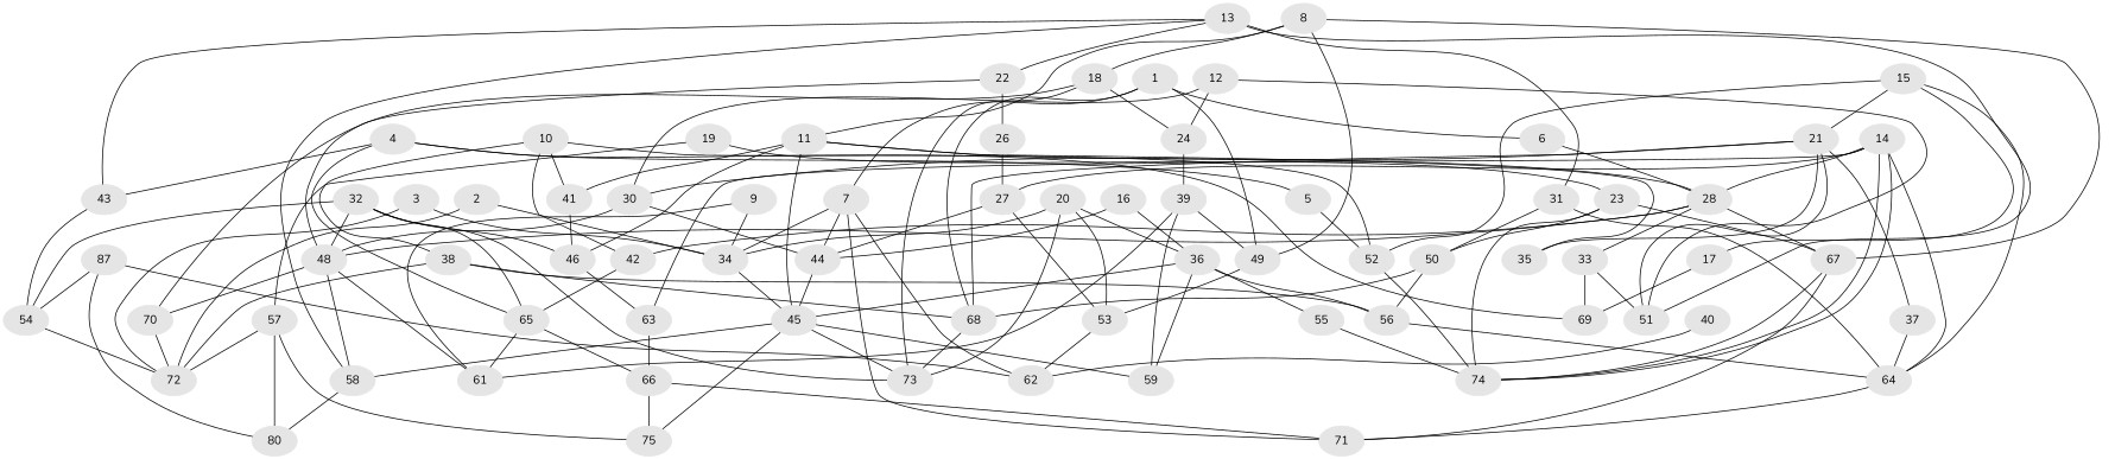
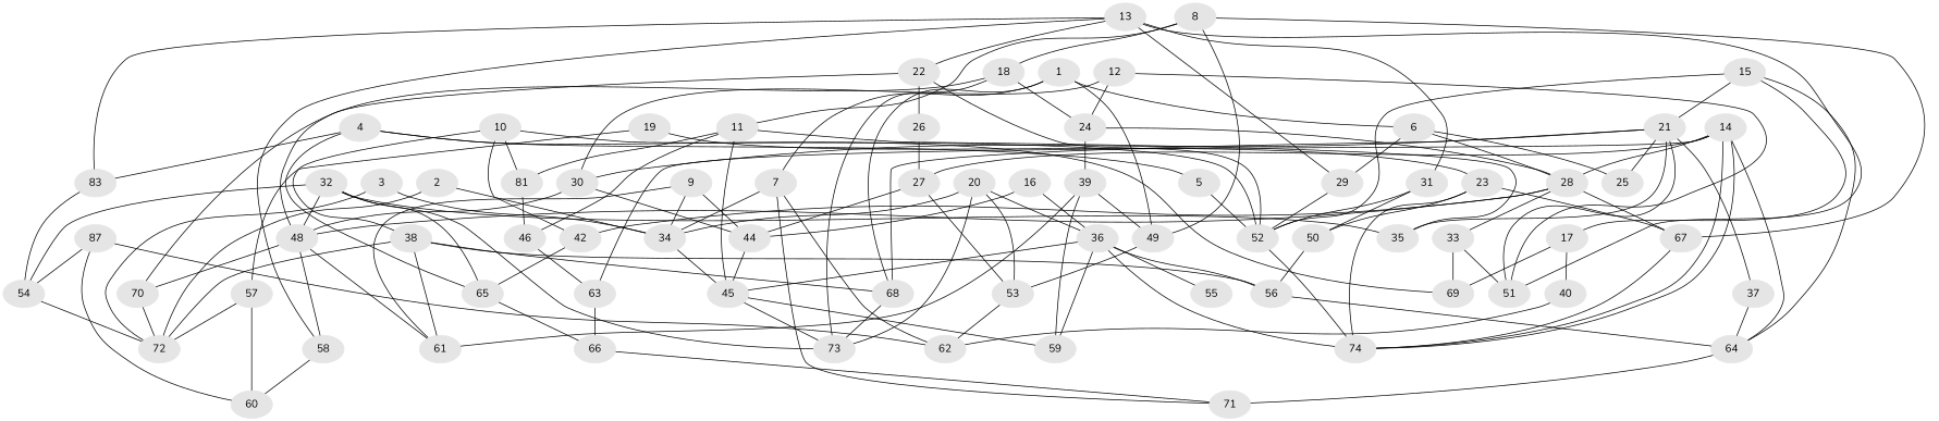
  graph {
    fontname=Nunito
    node [color=gray90 fontname=Nunito style=filled]
    edge [fontname=Nunito]
    1
    6
    7
    49
    68
+   25
    28
+   29
    34
    62
    71
    53
    73
    2
    72
    45
    3
    4
    5
-   43
+   43 [label=83]
    65
    69
    52
    54
    66
    74
    67
    42
    33
    48
    8
    11
    18
-   41
+   41 [label=81]
    35
    46
    24
    70
    9
    44
    61
    10
    38
    56
    58
    59
-   75
    63
    12
    30
    51
    39
    13
    22
    31
    26
    50
-   60 [label=80]
+   60
    14
    27
    64
    15
    17
    21
    40
    37
    16
    36
    55
    19
    23
    57
    20
    32
    n75 [label=87]
    1 -- 6
    1 -- 7
    1 -- 49
    1 -- 68
+   6 -- 25
    6 -- 28
+   6 -- 29
    7 -- 34
    7 -- 62
    7 -- 71
    49 -- 53
    68 -- 73
    28 -- 67
    28 -- 42
    28 -- 33
    28 -- 48
+   29 -- 52
    34 -- 45
    53 -- 62
    2 -- 34
    2 -- 72
    45 -- 73
-   45 -- 58
    45 -- 59
-   45 -- 75
    3 -- 34
    3 -- 72
    4 -- 5
    4 -- 43
    4 -- 65
    4 -- 69
    5 -- 52
    43 -- 54
    65 -- 66
    52 -- 74
    54 -- 72
    66 -- 71
-   66 -- 75
-   67 -- 71
    67 -- 74
    42 -- 65
    33 -- 69
    33 -- 51
    48 -- 70
    48 -- 61
    48 -- 58
    8 -- 49
    8 -- 67
    8 -- 11
    8 -- 18
    11 -- 45
    11 -- 41
    11 -- 35
    11 -- 46
    18 -- 73
    18 -- 24
    18 -- 70
    41 -- 46
    46 -- 63
-   11 -- 28
+   24 -- 28
    24 -- 39
    70 -- 72
    9 -- 34
-   7 -- 44
+   9 -- 44
    9 -- 61
    44 -- 45
    10 -- 52
    10 -- 42
    10 -- 41
    10 -- 38
    38 -- 68
    38 -- 72
-   65 -- 61
+   38 -- 61
    38 -- 56
    56 -- 64
    58 -- 60
    63 -- 66
    12 -- 24
    12 -- 30
    12 -- 51
    30 -- 48
    30 -- 44
    39 -- 49
    39 -- 61
    39 -- 59
+   13 -- 29
    13 -- 43
    13 -- 58
    13 -- 51
    13 -- 22
    13 -- 31
+   22 -- 52
    22 -- 48
    22 -- 26
-   31 -- 64
+   31 -- 52
    31 -- 50
    26 -- 27
-   50 -- 68
    50 -- 56
    14 -- 28
    14 -- 74
    14 -- 74
    14 -- 63
    14 -- 27
    14 -- 64
    27 -- 53
    27 -- 44
    64 -- 71
    15 -- 52
    15 -- 64
    15 -- 17
    15 -- 21
    17 -- 69
+   17 -- 40
    21 -- 68
+   21 -- 25
    21 -- 35
    21 -- 30
    21 -- 51
    21 -- 37
    40 -- 62
    37 -- 64
    16 -- 44
    16 -- 36
    36 -- 45
    36 -- 56
    36 -- 59
    36 -- 55
-   55 -- 74
+   36 -- 74
    19 -- 23
    19 -- 57
    23 -- 74
    23 -- 67
    23 -- 50
    57 -- 72
-   57 -- 75
    57 -- 60
    20 -- 34
    20 -- 53
    20 -- 73
    20 -- 36
    32 -- 73
    32 -- 65
    32 -- 54
    32 -- 48
-   32 -- 46
+   32 -- 35
    n75 -- 62
    n75 -- 54
    n75 -- 60
  }
